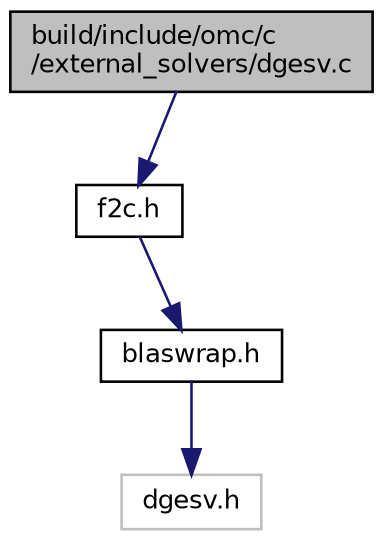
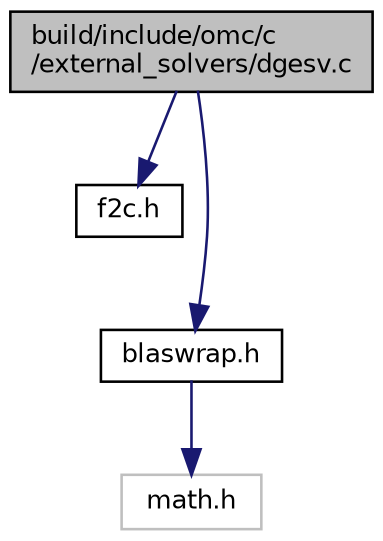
  digraph {
    node [color=black fillcolor=white fontname=Helvetica fontsize=10 shape=record style=filled]
    edge [color=midnightblue fontname=Helvetica fontsize=10 labelfontname=Helvetica labelfontsize=10 style=solid]
    n1 [fillcolor=grey75 fontcolor=black height=0.2 label="build/include/omc/c\l/external_solvers/dgesv.c" width=0.4]
    n2 [height=0.2 label="f2c.h" width=0.4]
    n3 [height=0.2 label="blaswrap.h" width=0.4]
-   n4 [color=grey75 height=0.2 label="dgesv.h" width=0.4]
+   n4 [color=grey75 height=0.2 label="math.h" width=0.4]
    n1 -> n2
-   n2 -> n3
+   n1 -> n3
    n3 -> n4
  }
